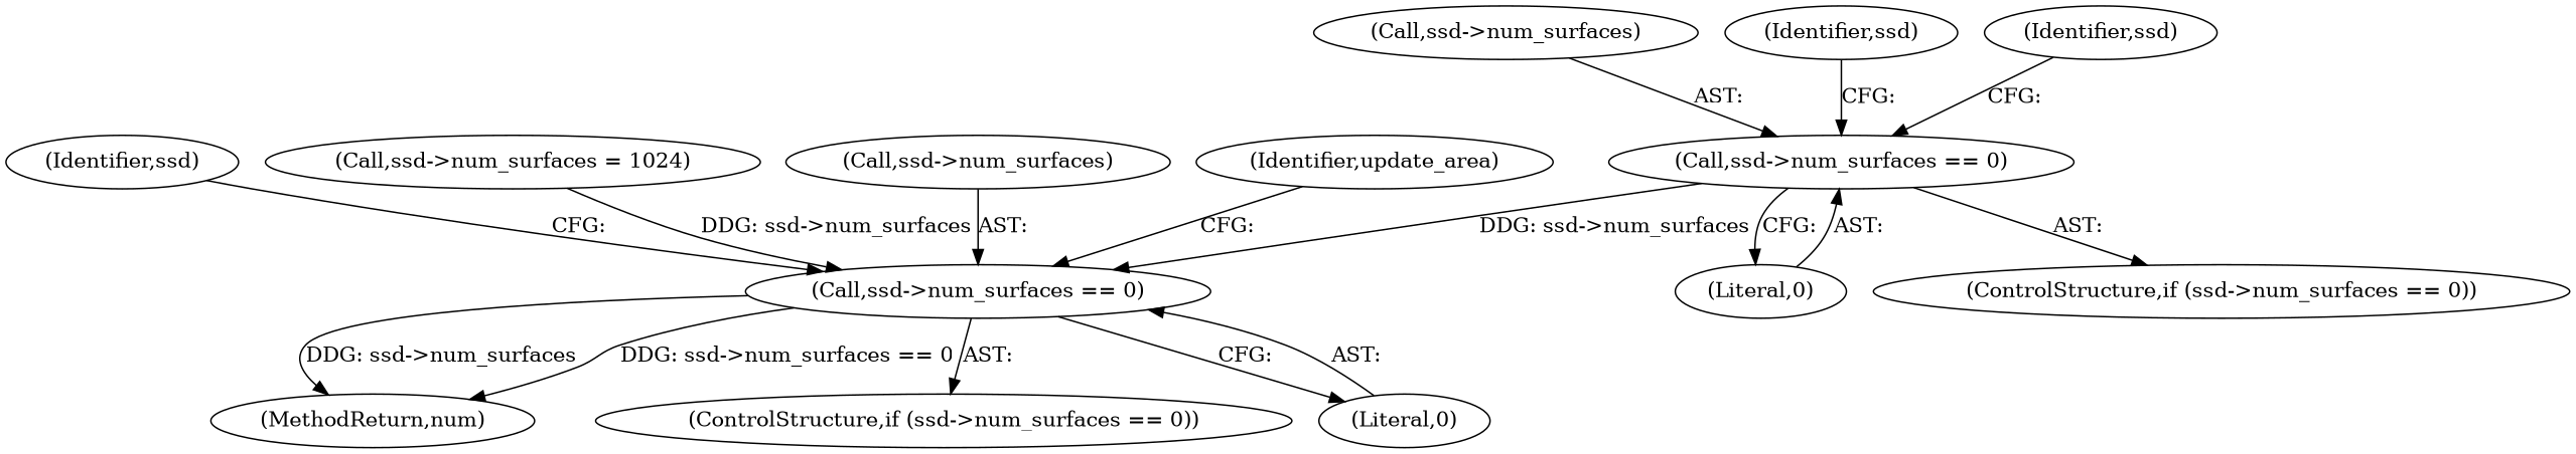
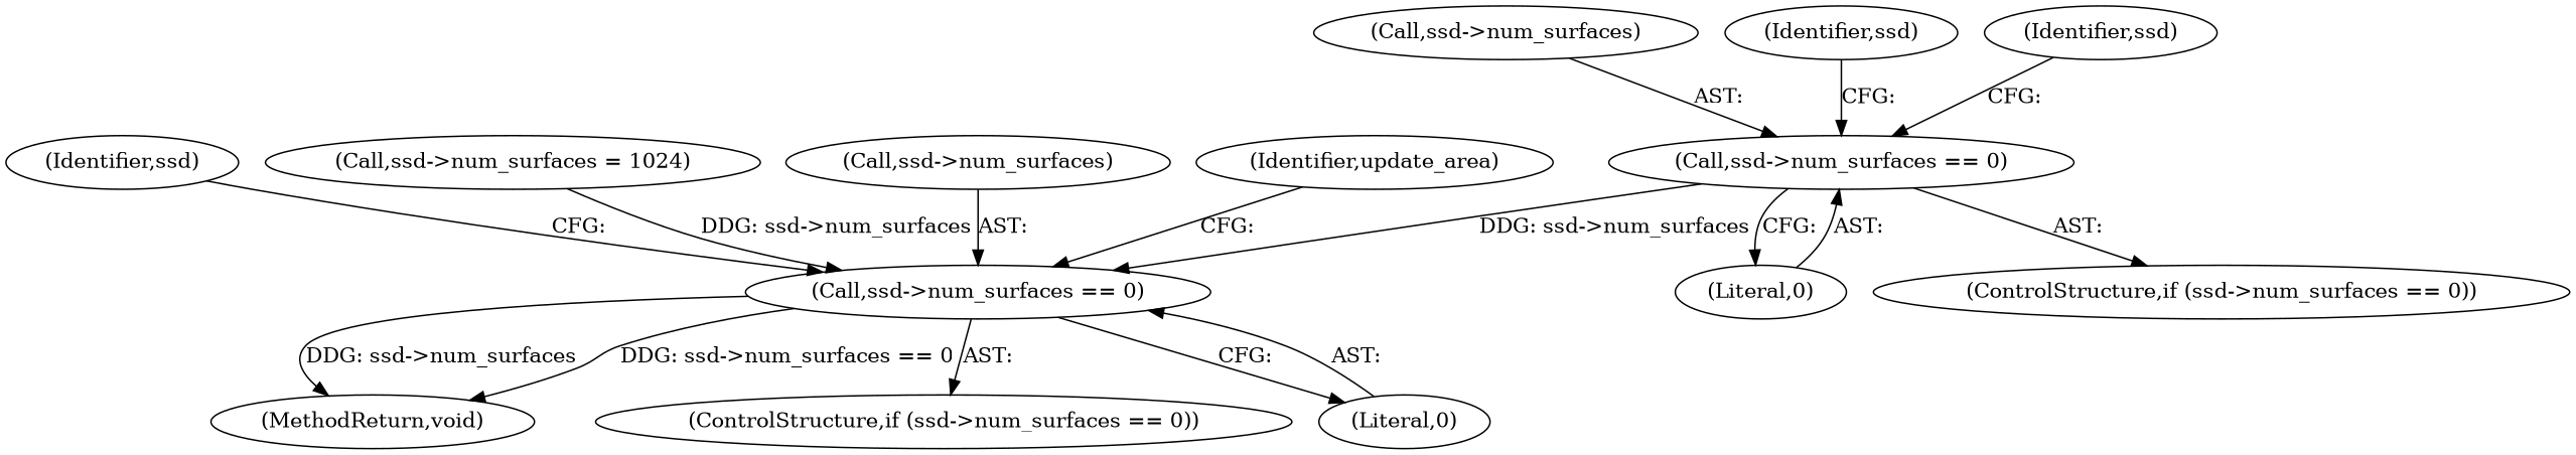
  digraph {
    n1 [label="(Call,ssd->num_surfaces == 0)"]
    n2 [label="(Call,ssd->num_surfaces == 0)"]
    n3 [label="(Literal,0)"]
    n4 [label="(ControlStructure,if (ssd->num_surfaces == 0))"]
-   n5 [label="(MethodReturn,num)"]
+   n5 [label="(MethodReturn,void)"]
    n6 [label="(ControlStructure,if (ssd->num_surfaces == 0))"]
    n7 [label="(Literal,0)"]
    n8 [label="(Call,ssd->num_surfaces)"]
    n9 [label="(Identifier,ssd)"]
    n10 [label="(Call,ssd->num_surfaces = 1024)"]
    n11 [label="(Identifier,ssd)"]
    n12 [label="(Identifier,ssd)"]
    n13 [label="(Call,ssd->num_surfaces)"]
    n14 [label="(Identifier,update_area)"]
    n1 -> n2 [label="DDG: ssd->num_surfaces"]
    n1 -> n3 [label="CFG: "]
    n1 -> n4 [label="AST: "]
    n2 -> n5 [label="DDG: ssd->num_surfaces"]
    n2 -> n5 [label="DDG: ssd->num_surfaces == 0"]
    n2 -> n6 [label="AST: "]
    n2 -> n7 [label="CFG: "]
    n3 -> n1 [label="AST: "]
    n7 -> n2 [label="AST: "]
    n8 -> n1 [label="AST: "]
    n9 -> n2 [label="CFG: "]
    n10 -> n2 [label="DDG: ssd->num_surfaces"]
    n11 -> n1 [label="CFG: "]
    n12 -> n1 [label="CFG: "]
    n13 -> n2 [label="AST: "]
    n14 -> n2 [label="CFG: "]
  }
